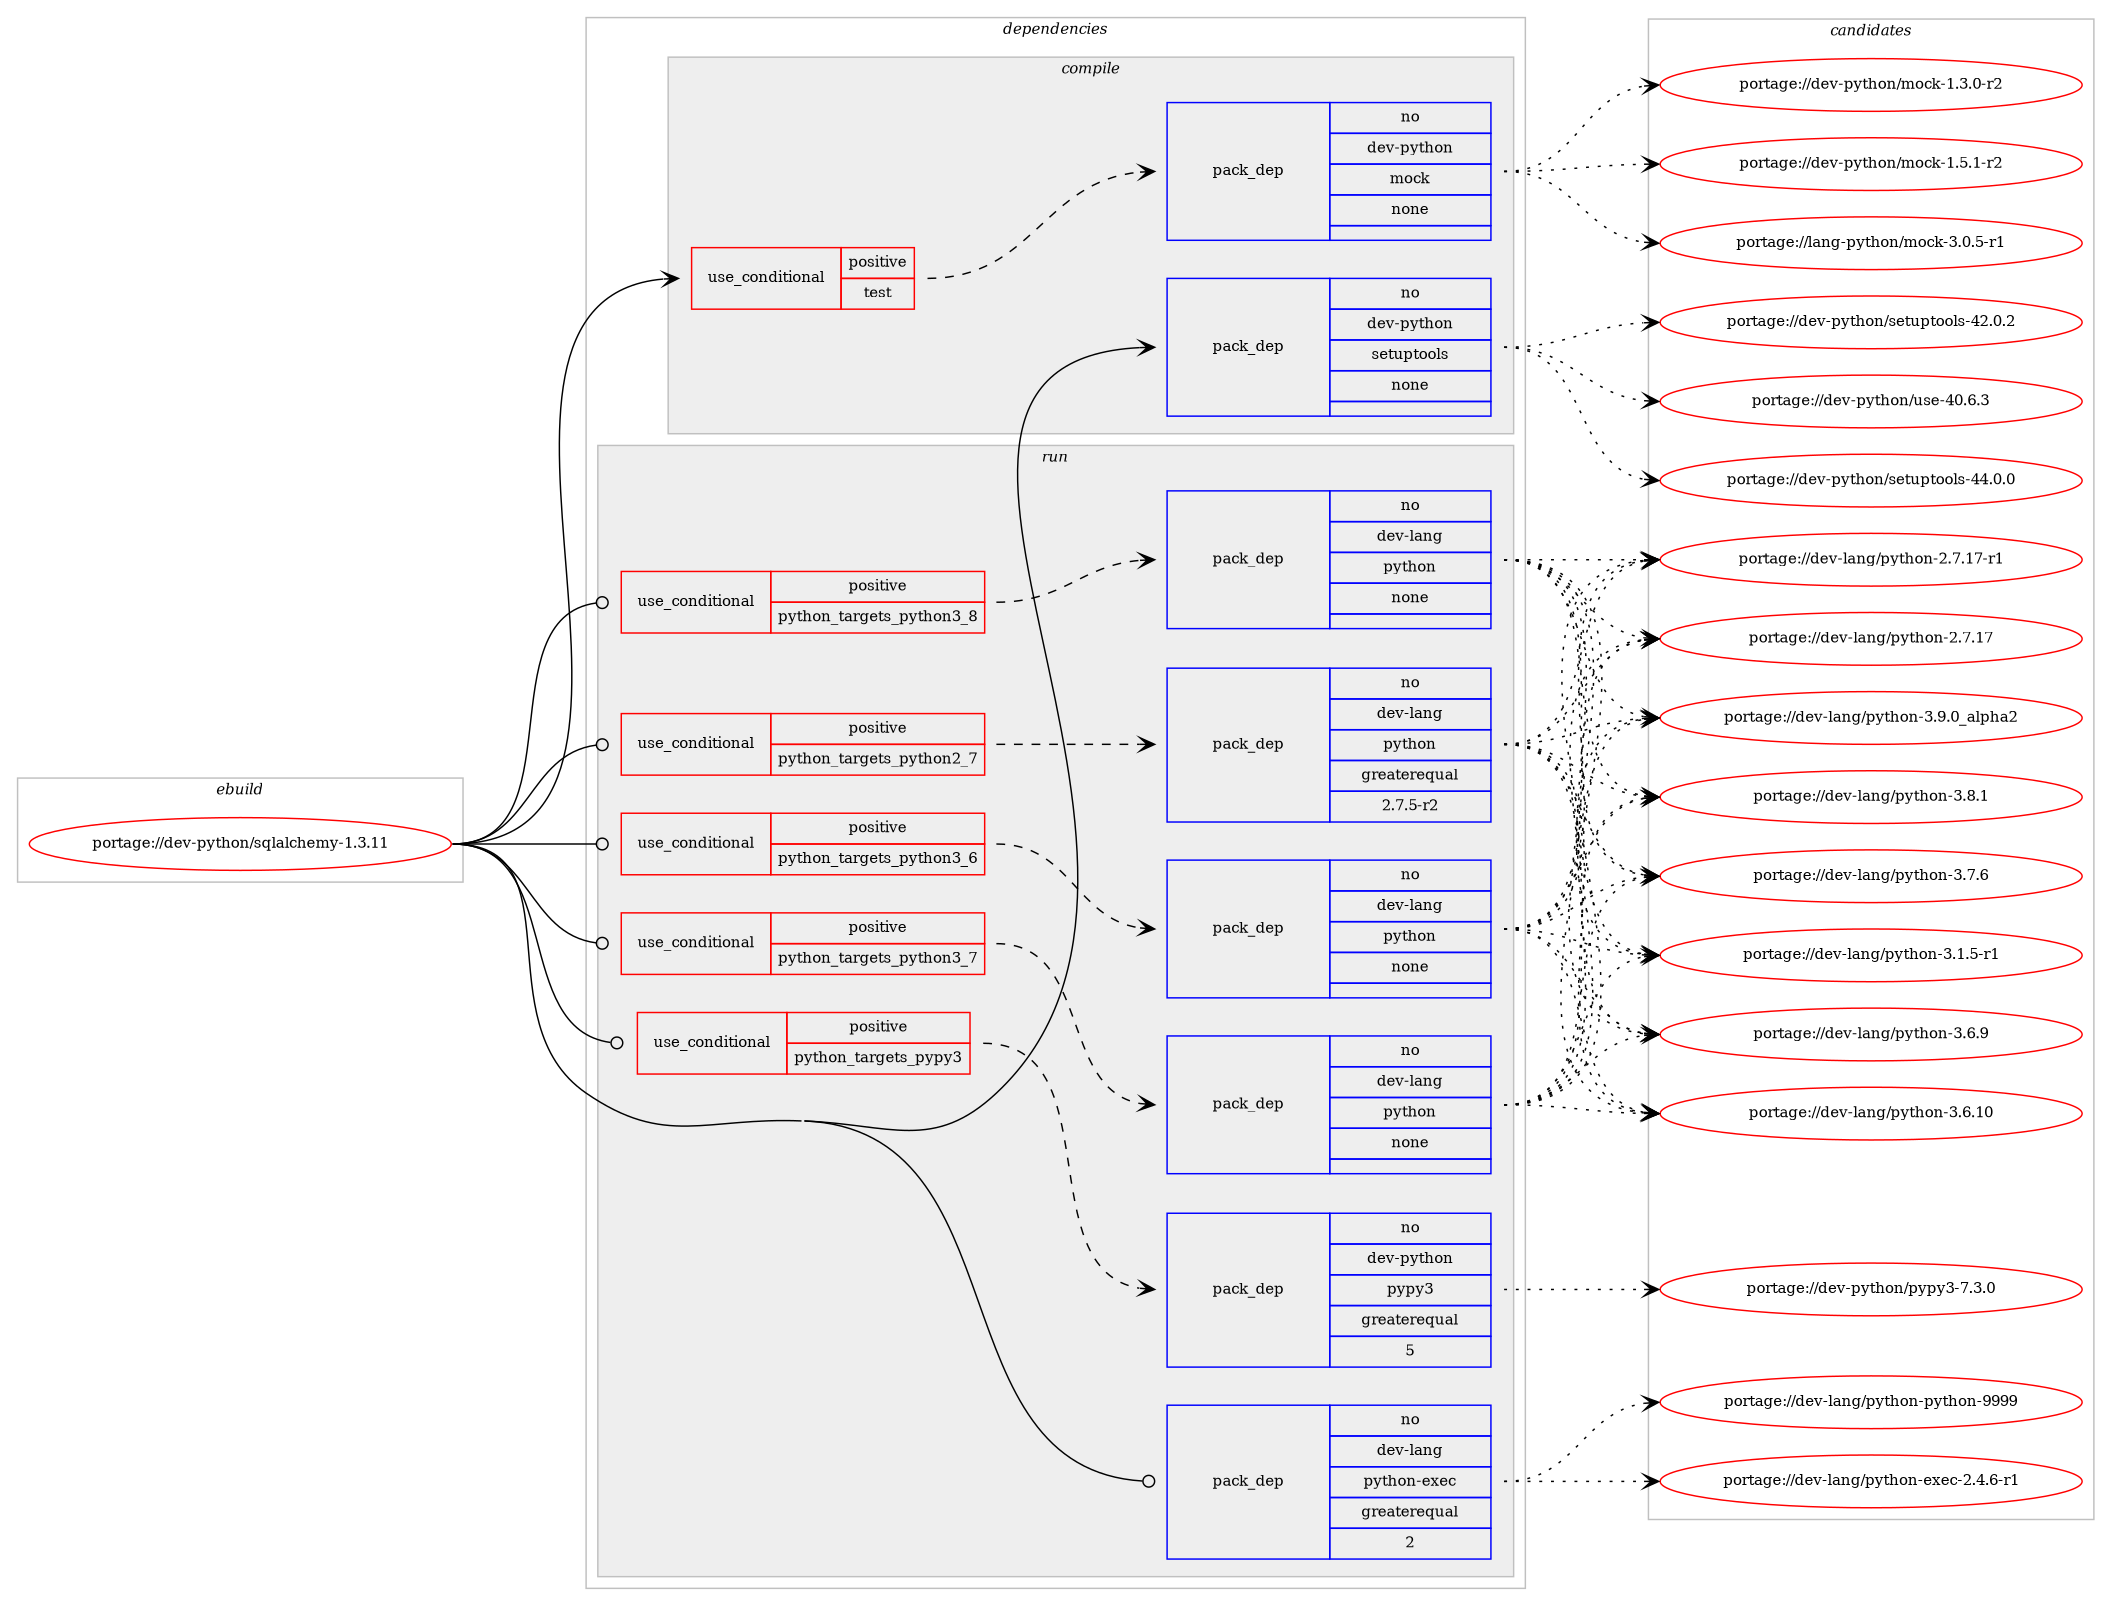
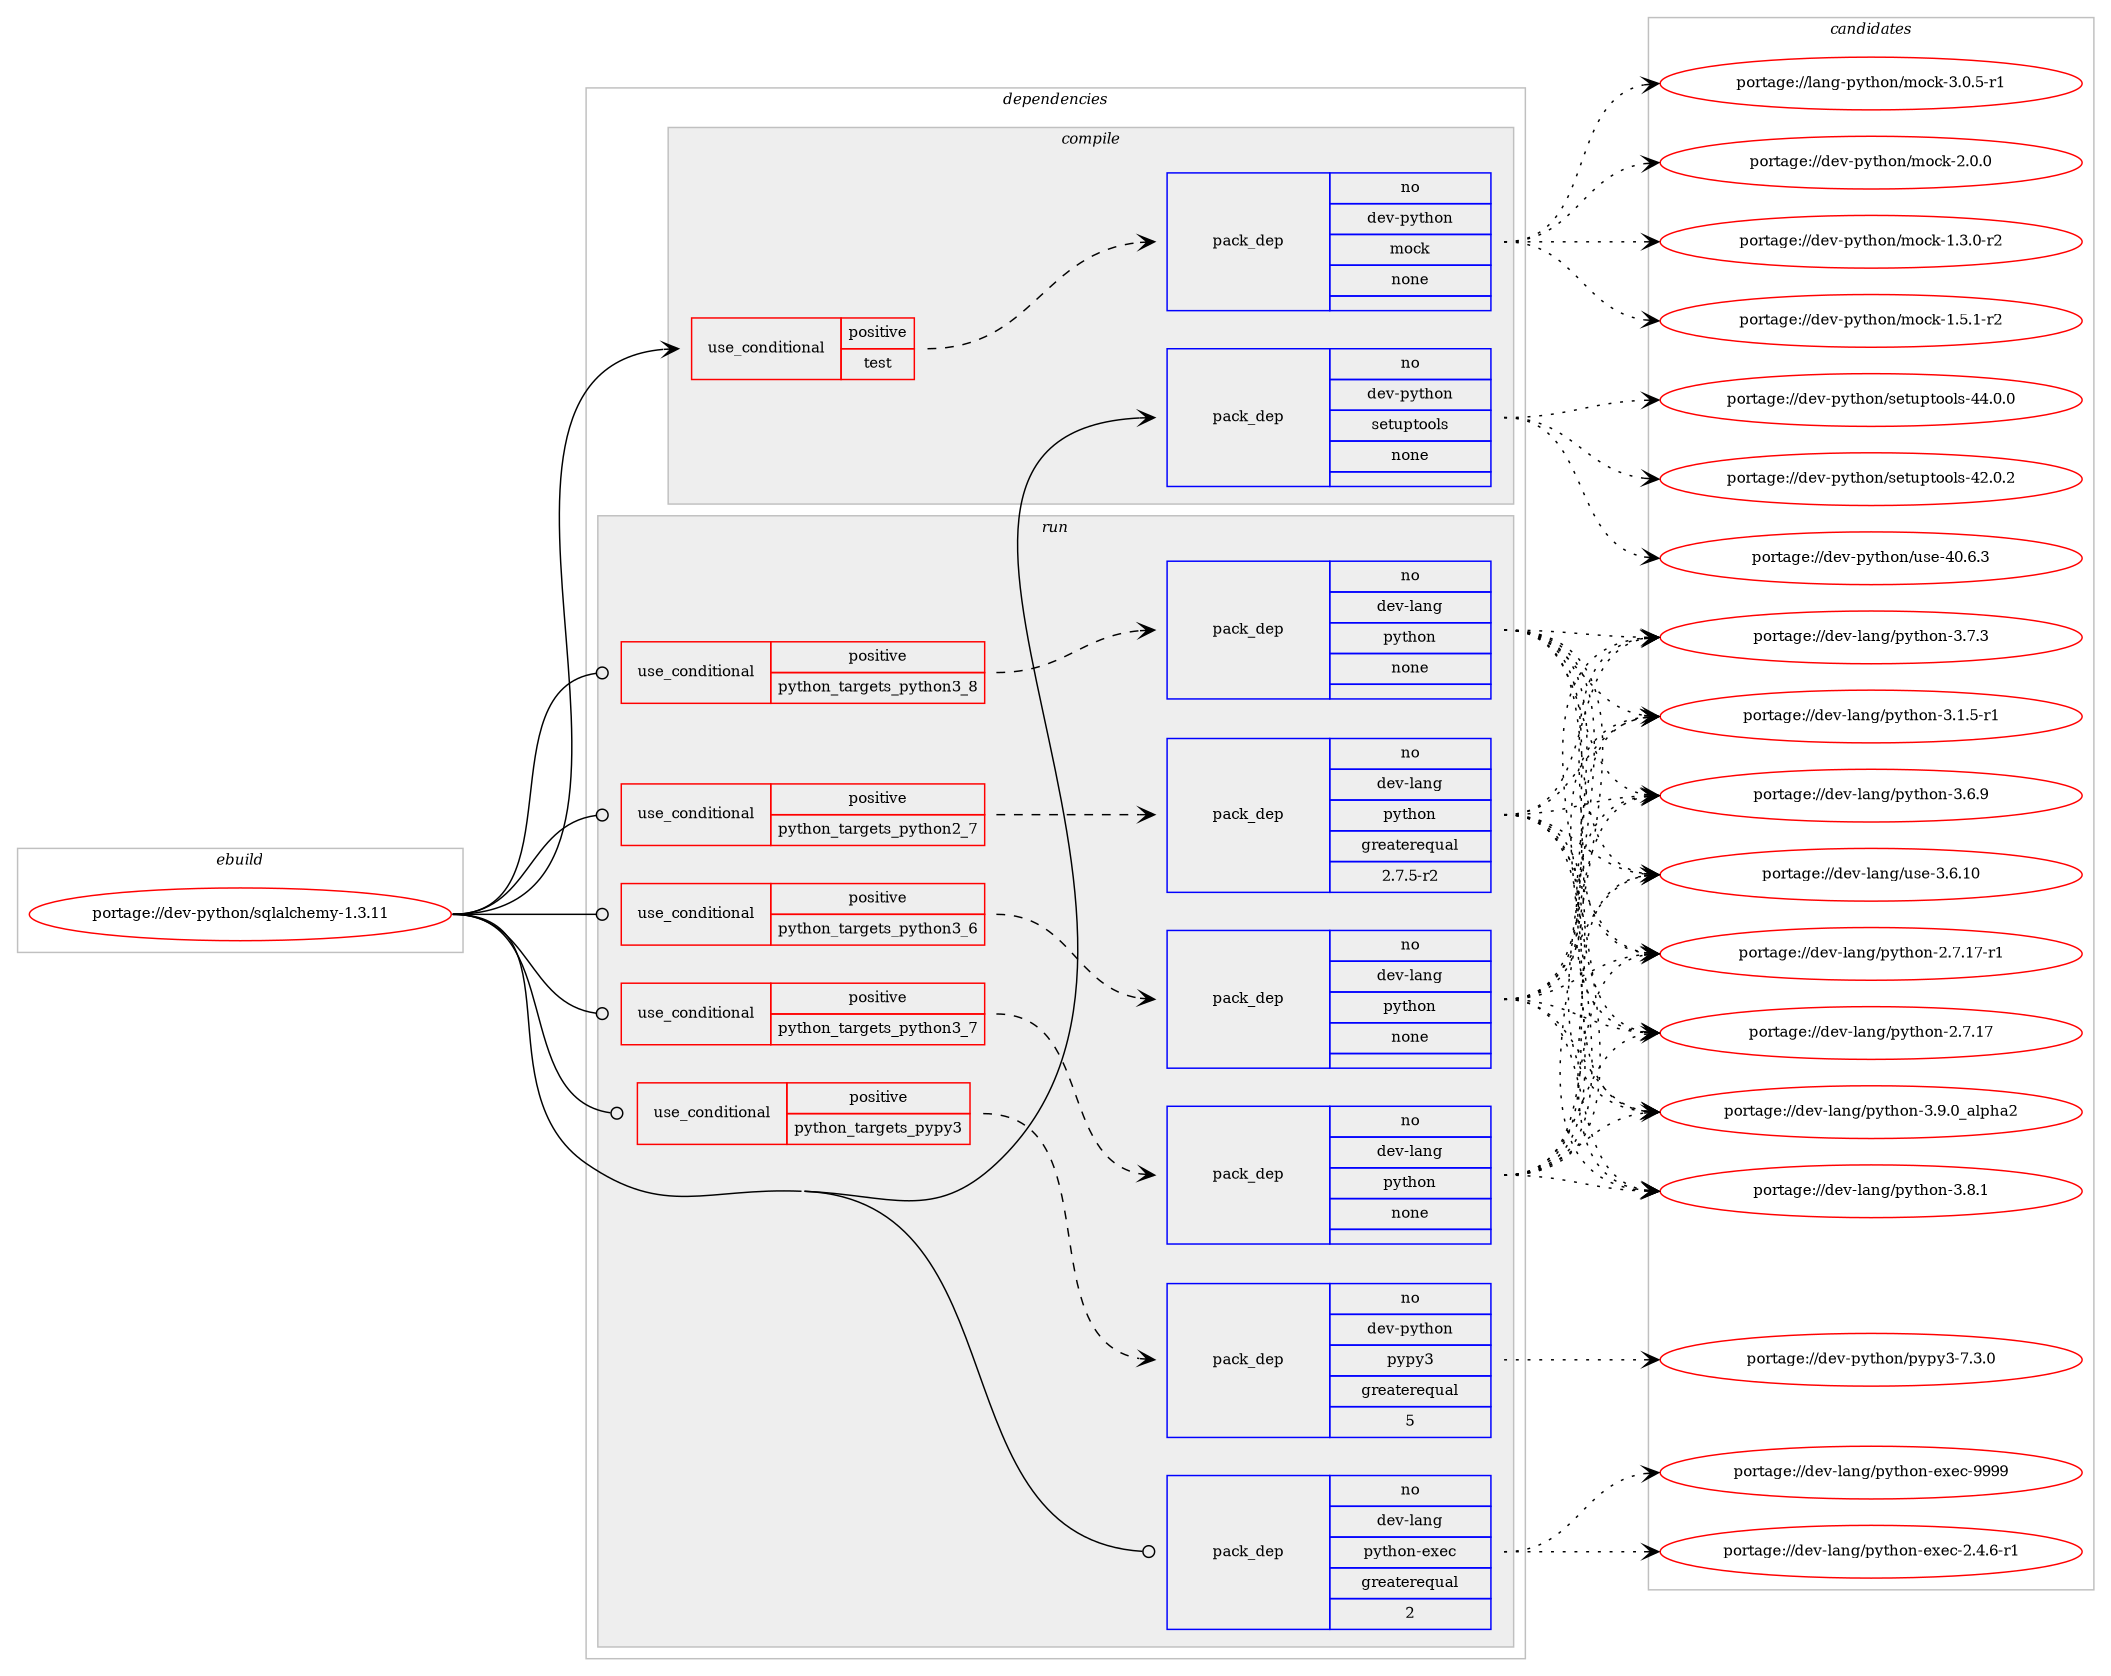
  digraph {
    compound=true
    concentrate=true
    fontname="DejaVu Serif"
    fontsize=10
    newrank=true
    rankdir=LR
    ranksep=1.5
    node [color=red fontname="DejaVu Serif" fontsize=10]
    edge [arrowhead=vee fontname="DejaVu Serif" headport=w style=dotted tailport=e weight=100]
    n1 [label="portage://dev-python/sqlalchemy-1.3.11" width=4]
    n2 [color=blue label=<<TABLE BORDER="0" CELLBORDER="1" CELLSPACING="0" CELLPADDING="4" WIDTH="220"><TR><TD ROWSPAN="6" CELLPADDING="30">pack_dep</TD></TR><TR><TD WIDTH="110">no</TD></TR><TR><TD>dev-python</TD></TR><TR><TD>mock</TD></TR><TR><TD>none</TD></TR><TR><TD></TD></TR></TABLE>> shape=none]
    n3 [label=<<TABLE BORDER="0" CELLBORDER="1" CELLSPACING="0" CELLPADDING="4"><TR><TD ROWSPAN="3" CELLPADDING="10">use_conditional</TD></TR><TR><TD>positive</TD></TR><TR><TD>test</TD></TR></TABLE>> shape=none]
    n4 [color=blue label=<<TABLE BORDER="0" CELLBORDER="1" CELLSPACING="0" CELLPADDING="4" WIDTH="220"><TR><TD ROWSPAN="6" CELLPADDING="30">pack_dep</TD></TR><TR><TD WIDTH="110">no</TD></TR><TR><TD>dev-python</TD></TR><TR><TD>setuptools</TD></TR><TR><TD>none</TD></TR><TR><TD></TD></TR></TABLE>> shape=none]
    n5 [color=blue label=<<TABLE BORDER="0" CELLBORDER="1" CELLSPACING="0" CELLPADDING="4" WIDTH="220"><TR><TD ROWSPAN="6" CELLPADDING="30">pack_dep</TD></TR><TR><TD WIDTH="110">no</TD></TR><TR><TD>dev-python</TD></TR><TR><TD>pypy3</TD></TR><TR><TD>greaterequal</TD></TR><TR><TD>5</TD></TR></TABLE>> shape=none]
    n6 [label=<<TABLE BORDER="0" CELLBORDER="1" CELLSPACING="0" CELLPADDING="4"><TR><TD ROWSPAN="3" CELLPADDING="10">use_conditional</TD></TR><TR><TD>positive</TD></TR><TR><TD>python_targets_pypy3</TD></TR></TABLE>> shape=none]
    n7 [color=blue label=<<TABLE BORDER="0" CELLBORDER="1" CELLSPACING="0" CELLPADDING="4" WIDTH="220"><TR><TD ROWSPAN="6" CELLPADDING="30">pack_dep</TD></TR><TR><TD WIDTH="110">no</TD></TR><TR><TD>dev-lang</TD></TR><TR><TD>python</TD></TR><TR><TD>greaterequal</TD></TR><TR><TD>2.7.5-r2</TD></TR></TABLE>> shape=none]
    n8 [label=<<TABLE BORDER="0" CELLBORDER="1" CELLSPACING="0" CELLPADDING="4"><TR><TD ROWSPAN="3" CELLPADDING="10">use_conditional</TD></TR><TR><TD>positive</TD></TR><TR><TD>python_targets_python2_7</TD></TR></TABLE>> shape=none]
    n9 [color=blue label=<<TABLE BORDER="0" CELLBORDER="1" CELLSPACING="0" CELLPADDING="4" WIDTH="220"><TR><TD ROWSPAN="6" CELLPADDING="30">pack_dep</TD></TR><TR><TD WIDTH="110">no</TD></TR><TR><TD>dev-lang</TD></TR><TR><TD>python</TD></TR><TR><TD>none</TD></TR><TR><TD></TD></TR></TABLE>> shape=none]
    n10 [label=<<TABLE BORDER="0" CELLBORDER="1" CELLSPACING="0" CELLPADDING="4"><TR><TD ROWSPAN="3" CELLPADDING="10">use_conditional</TD></TR><TR><TD>positive</TD></TR><TR><TD>python_targets_python3_6</TD></TR></TABLE>> shape=none]
    n11 [color=blue label=<<TABLE BORDER="0" CELLBORDER="1" CELLSPACING="0" CELLPADDING="4" WIDTH="220"><TR><TD ROWSPAN="6" CELLPADDING="30">pack_dep</TD></TR><TR><TD WIDTH="110">no</TD></TR><TR><TD>dev-lang</TD></TR><TR><TD>python</TD></TR><TR><TD>none</TD></TR><TR><TD></TD></TR></TABLE>> shape=none]
    n12 [label=<<TABLE BORDER="0" CELLBORDER="1" CELLSPACING="0" CELLPADDING="4"><TR><TD ROWSPAN="3" CELLPADDING="10">use_conditional</TD></TR><TR><TD>positive</TD></TR><TR><TD>python_targets_python3_7</TD></TR></TABLE>> shape=none]
    n13 [color=blue label=<<TABLE BORDER="0" CELLBORDER="1" CELLSPACING="0" CELLPADDING="4" WIDTH="220"><TR><TD ROWSPAN="6" CELLPADDING="30">pack_dep</TD></TR><TR><TD WIDTH="110">no</TD></TR><TR><TD>dev-lang</TD></TR><TR><TD>python</TD></TR><TR><TD>none</TD></TR><TR><TD></TD></TR></TABLE>> shape=none]
    n14 [label=<<TABLE BORDER="0" CELLBORDER="1" CELLSPACING="0" CELLPADDING="4"><TR><TD ROWSPAN="3" CELLPADDING="10">use_conditional</TD></TR><TR><TD>positive</TD></TR><TR><TD>python_targets_python3_8</TD></TR></TABLE>> shape=none]
    n15 [color=blue label=<<TABLE BORDER="0" CELLBORDER="1" CELLSPACING="0" CELLPADDING="4" WIDTH="220"><TR><TD ROWSPAN="6" CELLPADDING="30">pack_dep</TD></TR><TR><TD WIDTH="110">no</TD></TR><TR><TD>dev-lang</TD></TR><TR><TD>python-exec</TD></TR><TR><TD>greaterequal</TD></TR><TR><TD>2</TD></TR></TABLE>> shape=none]
    n16 [label="portage://lang-python/mock-3.0.5-r1" width=4]
+   n17 [label="portage://dev-python/mock-2.0.0" width=4]
    n18 [label="portage://dev-python/mock-1.3.0-r2" width=4]
    n19 [label="portage://dev-python/mock-1.5.1-r2" width=4]
    n20 [label="portage://dev-python/setuptools-44.0.0" width=4]
    n21 [label="portage://dev-python/setuptools-42.0.2" width=4]
    n22 [label="portage://dev-python/use-40.6.3" width=4]
    n23 [label="portage://dev-python/pypy3-7.3.0" width=4]
    n24 [label="portage://dev-lang/python-3.9.0_alpha2" width=4]
    n25 [label="portage://dev-lang/python-3.8.1" width=4]
-   n26 [label="portage://dev-lang/python-3.7.6" width=4]
+   n26 [label="portage://dev-lang/python-3.7.3" width=4]
    n27 [label="portage://dev-lang/python-3.1.5-r1" width=4]
    n28 [label="portage://dev-lang/python-3.6.9" width=4]
-   n29 [label="portage://dev-lang/python-3.6.10" width=4]
+   n29 [label="portage://dev-lang/use-3.6.10" width=4]
    n30 [label="portage://dev-lang/python-2.7.17-r1" width=4]
    n31 [label="portage://dev-lang/python-2.7.17" width=4]
-   n32 [label="portage://dev-lang/python-python-9999" width=4]
+   n32 [label="portage://dev-lang/python-exec-9999" width=4]
    n33 [label="portage://dev-lang/python-exec-2.4.6-r1" width=4]
    subgraph cluster_1 {
      color=gray
      label=<<i>ebuild</i>>
      n1
    }
    subgraph cluster_2 {
      color=gray
      label=<<i>dependencies</i>>
      subgraph cluster_3 {
        color=gray
        fillcolor="#eeeeee"
        label=<<i>compile</i>>
        style=filled
        subgraph sub_4 {
          color=gray
          fillcolor="#eeeeee"
          label=<<i>compile</i>>
          style=filled
          n3
          subgraph sub_5 {
            color=gray
            fillcolor="#eeeeee"
            label=<<i>compile</i>>
            style=filled
            n2
          }
        }
        subgraph sub_6 {
          color=gray
          fillcolor="#eeeeee"
          label=<<i>compile</i>>
          style=filled
          n4
        }
      }
      subgraph cluster_7 {
        color=gray
        fillcolor="#eeeeee"
        label=<<i>compile and run</i>>
        style=filled
      }
      subgraph cluster_8 {
        color=gray
        fillcolor="#eeeeee"
        label=<<i>run</i>>
        style=filled
        subgraph sub_9 {
          color=gray
          fillcolor="#eeeeee"
          label=<<i>run</i>>
          style=filled
          n6
          subgraph sub_10 {
            color=gray
            fillcolor="#eeeeee"
            label=<<i>run</i>>
            style=filled
            n5
          }
        }
        subgraph sub_11 {
          color=gray
          fillcolor="#eeeeee"
          label=<<i>run</i>>
          style=filled
          n8
          subgraph sub_12 {
            color=gray
            fillcolor="#eeeeee"
            label=<<i>run</i>>
            style=filled
            n7
          }
        }
        subgraph sub_13 {
          color=gray
          fillcolor="#eeeeee"
          label=<<i>run</i>>
          style=filled
          n10
          subgraph sub_14 {
            color=gray
            fillcolor="#eeeeee"
            label=<<i>run</i>>
            style=filled
            n9
          }
        }
        subgraph sub_15 {
          color=gray
          fillcolor="#eeeeee"
          label=<<i>run</i>>
          style=filled
          n12
          subgraph sub_16 {
            color=gray
            fillcolor="#eeeeee"
            label=<<i>run</i>>
            style=filled
            n11
          }
        }
        subgraph sub_17 {
          color=gray
          fillcolor="#eeeeee"
          label=<<i>run</i>>
          style=filled
          n14
          subgraph sub_18 {
            color=gray
            fillcolor="#eeeeee"
            label=<<i>run</i>>
            style=filled
            n13
          }
        }
        subgraph sub_19 {
          color=gray
          fillcolor="#eeeeee"
          label=<<i>run</i>>
          style=filled
          n15
        }
      }
    }
    subgraph cluster_20 {
      color=gray
      label=<<i>candidates</i>>
      rank=same
      subgraph sub_21 {
        color=black
        label=<<i>candidates</i>>
        nodesep=1
        rank=same
        n16
+       n17
        n18
        n19
      }
      subgraph sub_22 {
        color=black
        label=<<i>candidates</i>>
        nodesep=1
        rank=same
        n20
        n21
        n22
      }
      subgraph sub_23 {
        color=black
        label=<<i>candidates</i>>
        nodesep=1
        rank=same
        n23
      }
      subgraph sub_24 {
        color=black
        label=<<i>candidates</i>>
        nodesep=1
        rank=same
        n24
        n25
        n26
        n27
        n28
        n29
        n30
        n31
      }
      subgraph sub_25 {
        color=black
        label=<<i>candidates</i>>
        nodesep=1
        rank=same
        n24
        n25
        n26
        n27
        n28
        n29
        n30
        n31
      }
      subgraph sub_26 {
        color=black
        label=<<i>candidates</i>>
        nodesep=1
        rank=same
        n24
        n25
        n26
        n27
        n28
        n29
        n30
        n31
      }
      subgraph sub_27 {
        color=black
        label=<<i>candidates</i>>
        nodesep=1
        rank=same
        n24
        n25
        n26
        n27
        n28
        n29
        n30
        n31
      }
      subgraph sub_28 {
        color=black
        label=<<i>candidates</i>>
        nodesep=1
        rank=same
        n32
        n33
      }
    }
    n1 -> n3 [style=solid weight=20]
    n1 -> n4 [style=solid weight=20]
    n1 -> n6 [arrowhead=odot style=solid weight=20]
    n1 -> n8 [arrowhead=odot style=solid weight=20]
    n1 -> n10 [arrowhead=odot style=solid weight=20]
    n1 -> n12 [arrowhead=odot style=solid weight=20]
    n1 -> n14 [arrowhead=odot style=solid weight=20]
    n1 -> n15 [arrowhead=odot style=solid weight=20]
    n2 -> n16
+   n2 -> n17
    n2 -> n18
    n2 -> n19
    n3 -> n2 [style=dashed weight=20]
    n4 -> n20
    n4 -> n21
    n4 -> n22
    n5 -> n23
    n6 -> n5 [style=dashed weight=20]
    n7 -> n24
    n7 -> n25
    n7 -> n26
    n7 -> n27
    n7 -> n28
    n7 -> n29
    n7 -> n30
    n7 -> n31
    n8 -> n7 [style=dashed weight=20]
    n9 -> n24
    n9 -> n25
    n9 -> n26
    n9 -> n27
    n9 -> n28
    n9 -> n29
    n9 -> n30
    n9 -> n31
    n10 -> n9 [style=dashed weight=20]
    n11 -> n24
    n11 -> n25
    n11 -> n26
    n11 -> n27
    n11 -> n28
    n11 -> n29
    n11 -> n30
    n11 -> n31
    n12 -> n11 [style=dashed weight=20]
    n13 -> n24
    n13 -> n25
    n13 -> n26
    n13 -> n27
    n13 -> n28
    n13 -> n29
    n13 -> n30
    n13 -> n31
    n14 -> n13 [style=dashed weight=20]
    n15 -> n32
    n15 -> n33
  }
